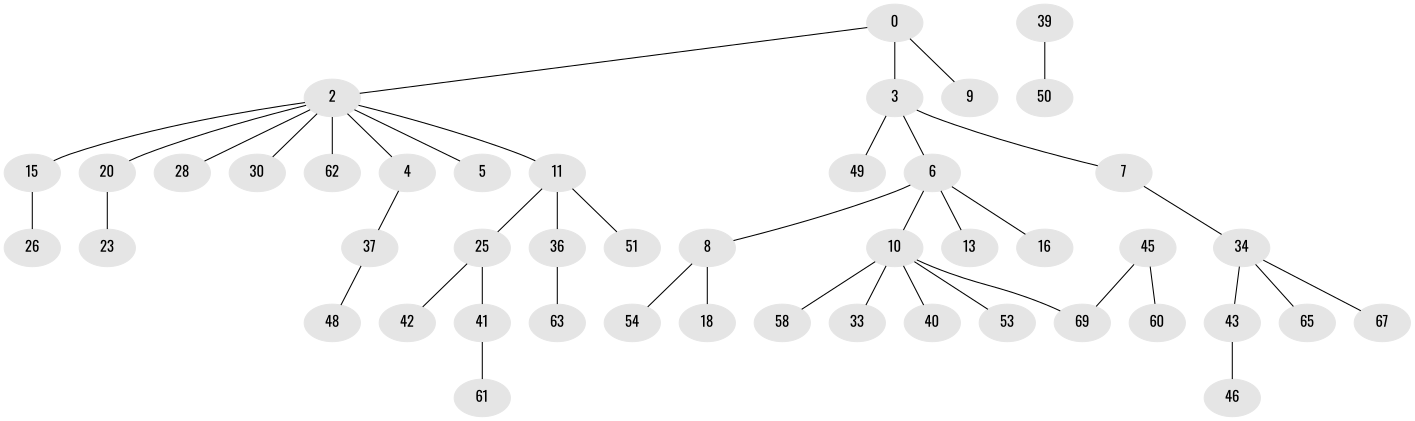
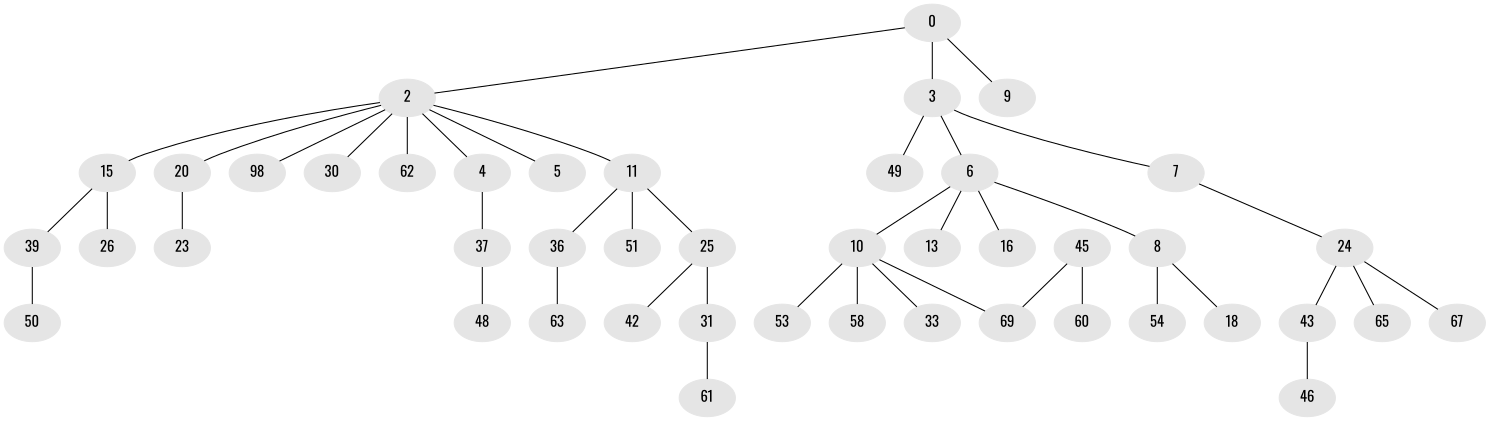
  graph {
    fontname=Oswald
    node [color=gray90 fontname=Oswald style=filled]
    edge [fontname=Oswald]
    2 [super="+27"]
    4 [super="+12"]
    5
    11 [super="+21"]
    15 [super="+24"]
    20 [super="+57"]
-   28 [super="+29"]
+   28 [super="+29" label=98]
    30
    62
    n10 [label=0]
    3 [super="+22"]
    9 [super="+44"]
    6 [super="+19"]
    7 [super="+41"]
    49 [super="+59"]
    37 [super="+70"]
    25 [super="+47"]
    36 [super="+56"]
    51
    26 [super="+38"]
    39
    23
    8 [super="+14"]
    10 [super="+17"]
    13 [super="+32"]
    16 [super="+55"]
-   34 [super="+35"]
+   34 [super="+35" label=24]
    48
    18
    54 [super="+66"]
    33
-   40
    53
    58
    69
    45 [super="+52"]
    60
-   31 [label=41]
+   31
    42 [super="+68"]
    63
    43
    65
    67
    50
    61 [super="+64"]
    46
    2 -- 4
    2 -- 5
    2 -- 11
    2 -- 15
    2 -- 20
    2 -- 28
    2 -- 30
    2 -- 62
    4 -- 37
    11 -- 25
    11 -- 36
    11 -- 51
    15 -- 26
+   15 -- 39
    20 -- 23
    n10 -- 2
    n10 -- 3
    n10 -- 9
    3 -- 6
    3 -- 7
    3 -- 49
    6 -- 8
    6 -- 10
    6 -- 13
    6 -- 16
    7 -- 34
    37 -- 48
    25 -- 31
    25 -- 42
    36 -- 63
    39 -- 50
    8 -- 18
    8 -- 54
    10 -- 33
-   10 -- 40
    10 -- 53
    10 -- 58
    10 -- 69
    34 -- 43
    34 -- 65
    34 -- 67
    45 -- 69
    45 -- 60
    31 -- 61
    43 -- 46
  }
